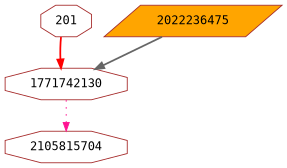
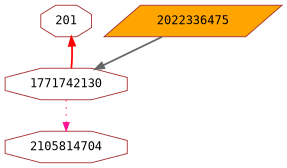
  strict digraph {
    fontname="DejaVu Sans Mono"
    node [color=brown fillcolor=white fontname="DejaVu Sans Mono" shape=octagon style=filled]
    edge [fontname="DejaVu Sans Mono" style=bold]
    n1 [label=201]
    1771742130
-   2105815704
-   2022236475 [fillcolor=orange shape=parallelogram]
-   n1 -> 1771742130 [color=red]
+   2105815704 [label=2105814704]
+   2022236475 [fillcolor=orange shape=parallelogram label=2022336475]
+   1771742130 -> n1 [color=red]
    1771742130 -> 2105815704 [color=deeppink style=dotted]
    2022236475 -> 1771742130 [color=gray40]
  }
